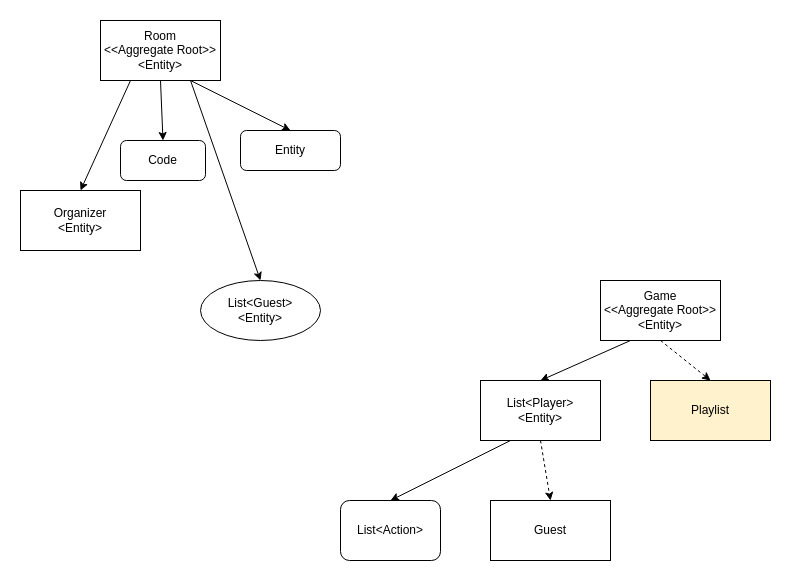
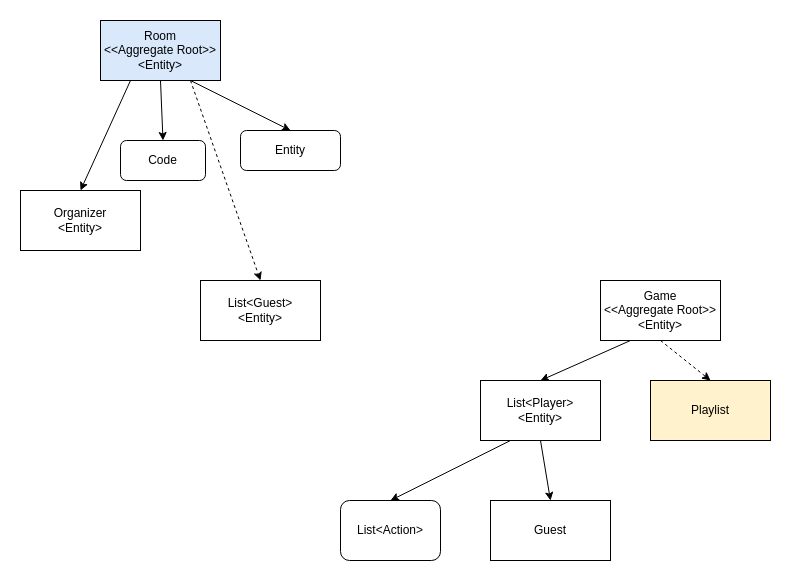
  <mxCell id="0" />
  <mxCell id="1" parent="0" />
- <mxCell id="2" value="Room&lt;br&gt;&amp;lt;&amp;lt;Aggregate Root&amp;gt;&amp;gt;&lt;br&gt;&amp;lt;Entity&amp;gt;" style="rounded=0;whiteSpace=wrap;html=1;" parent="1" vertex="1"><mxGeometry x="100" y="20" width="120" height="60" as="geometry" /></mxCell>
+ <mxCell id="2" value="Room&lt;br&gt;&amp;lt;&amp;lt;Aggregate Root&amp;gt;&amp;gt;&lt;br&gt;&amp;lt;Entity&amp;gt;" style="rounded=0;whiteSpace=wrap;html=1;fillColor=#dae8fc;" parent="1" vertex="1"><mxGeometry x="100" y="20" width="120" height="60" as="geometry" /></mxCell>
  <mxCell id="3" value="Organizer&lt;br&gt;&amp;lt;Entity&amp;gt;" style="rounded=0;whiteSpace=wrap;html=1;" parent="1" vertex="1"><mxGeometry x="20" y="190" width="120" height="60" as="geometry" /></mxCell>
- <mxCell id="4" value="List&amp;lt;Guest&amp;gt;&lt;br&gt;&amp;lt;Entity&amp;gt;" style="ellipse;whiteSpace=wrap;html=1;" parent="1" vertex="1"><mxGeometry x="200" y="280" width="120" height="60" as="geometry" /></mxCell>
+ <mxCell id="4" value="List&amp;lt;Guest&amp;gt;&lt;br&gt;&amp;lt;Entity&amp;gt;" style="rounded=0;whiteSpace=wrap;html=1;" parent="1" vertex="1"><mxGeometry x="200" y="280" width="120" height="60" as="geometry" /></mxCell>
  <mxCell id="5" value="Code" style="rounded=1;whiteSpace=wrap;html=1;" parent="1" vertex="1"><mxGeometry x="120" y="140" width="85" height="40" as="geometry" /></mxCell>
  <mxCell id="6" value="Entity" style="rounded=1;whiteSpace=wrap;html=1;" parent="1" vertex="1"><mxGeometry x="240" y="130" width="100" height="40" as="geometry" /></mxCell>
  <mxCell id="7" value="Game&lt;br&gt;&amp;lt;&amp;lt;Aggregate Root&amp;gt;&amp;gt;&lt;br&gt;&amp;lt;Entity&amp;gt;&lt;br&gt;" style="rounded=0;whiteSpace=wrap;html=1;" parent="1" vertex="1"><mxGeometry x="600" y="280" width="120" height="60" as="geometry" /></mxCell>
  <mxCell id="8" value="" style="endArrow=classic;html=1;exitX=0.25;exitY=1;exitDx=0;exitDy=0;entryX=0.5;entryY=0;entryDx=0;entryDy=0;" parent="1" source="2" target="3" edge="1"><mxGeometry width="50" height="50" relative="1" as="geometry"><mxPoint x="110" y="120" as="sourcePoint" /><mxPoint x="160" y="70" as="targetPoint" /></mxGeometry></mxCell>
  <mxCell id="9" value="" style="endArrow=classic;html=1;exitX=0.5;exitY=1;exitDx=0;exitDy=0;entryX=0.5;entryY=0;entryDx=0;entryDy=0;" parent="1" source="2" target="5" edge="1"><mxGeometry width="50" height="50" relative="1" as="geometry"><mxPoint x="250" y="100" as="sourcePoint" /><mxPoint x="300" y="50" as="targetPoint" /></mxGeometry></mxCell>
  <mxCell id="10" value="" style="endArrow=classic;html=1;exitX=0.75;exitY=1;exitDx=0;exitDy=0;entryX=0.5;entryY=0;entryDx=0;entryDy=0;" parent="1" source="2" target="6" edge="1"><mxGeometry width="50" height="50" relative="1" as="geometry"><mxPoint x="250" y="70" as="sourcePoint" /><mxPoint x="257.5" y="140" as="targetPoint" /></mxGeometry></mxCell>
  <mxCell id="11" value="List&amp;lt;Player&amp;gt;&lt;br&gt;&amp;lt;Entity&amp;gt;" style="rounded=0;whiteSpace=wrap;html=1;" parent="1" vertex="1"><mxGeometry x="480" y="380" width="120" height="60" as="geometry" /></mxCell>
  <mxCell id="12" value="" style="endArrow=classic;html=1;exitX=0.25;exitY=1;exitDx=0;exitDy=0;entryX=0.5;entryY=0;entryDx=0;entryDy=0;" parent="1" source="7" target="11" edge="1"><mxGeometry width="50" height="50" relative="1" as="geometry"><mxPoint x="670" y="420" as="sourcePoint" /><mxPoint x="720" y="370" as="targetPoint" /></mxGeometry></mxCell>
- <mxCell id="13" value="" style="endArrow=classic;html=1;exitX=0.75;exitY=1;exitDx=0;exitDy=0;entryX=0.5;entryY=0;entryDx=0;entryDy=0;" parent="1" source="2" target="4" edge="1"><mxGeometry width="50" height="50" relative="1" as="geometry"><mxPoint x="280" y="260" as="sourcePoint" /><mxPoint x="330" y="210" as="targetPoint" /></mxGeometry></mxCell>
+ <mxCell id="13" value="" style="endArrow=classic;html=1;exitX=0.75;exitY=1;exitDx=0;exitDy=0;entryX=0.5;entryY=0;entryDx=0;entryDy=0;dashed=1;" parent="1" source="2" target="4" edge="1"><mxGeometry width="50" height="50" relative="1" as="geometry"><mxPoint x="280" y="260" as="sourcePoint" /><mxPoint x="330" y="210" as="targetPoint" /></mxGeometry></mxCell>
  <mxCell id="14" value="List&amp;lt;Action&amp;gt;" style="rounded=1;whiteSpace=wrap;html=1;" parent="1" vertex="1"><mxGeometry x="340" y="500" width="100" height="60" as="geometry" /></mxCell>
  <mxCell id="15" value="" style="endArrow=classic;html=1;exitX=0.25;exitY=1;exitDx=0;exitDy=0;entryX=0.5;entryY=0;entryDx=0;entryDy=0;" parent="1" source="11" target="14" edge="1"><mxGeometry width="50" height="50" relative="1" as="geometry"><mxPoint x="610" y="530" as="sourcePoint" /><mxPoint x="660" y="480" as="targetPoint" /></mxGeometry></mxCell>
  <mxCell id="16" value="Guest" style="rounded=0;whiteSpace=wrap;html=1;" parent="1" vertex="1"><mxGeometry x="490" y="500" width="120" height="60" as="geometry" /></mxCell>
- <mxCell id="17" value="" style="endArrow=classic;html=1;exitX=0.5;exitY=1;exitDx=0;exitDy=0;entryX=0.5;entryY=0;entryDx=0;entryDy=0;dashed=1;" parent="1" source="11" target="16" edge="1"><mxGeometry width="50" height="50" relative="1" as="geometry"><mxPoint x="630" y="470" as="sourcePoint" /><mxPoint x="680" y="420" as="targetPoint" /></mxGeometry></mxCell>
+ <mxCell id="17" value="" style="endArrow=classic;html=1;exitX=0.5;exitY=1;exitDx=0;exitDy=0;entryX=0.5;entryY=0;entryDx=0;entryDy=0;" parent="1" source="11" target="16" edge="1"><mxGeometry width="50" height="50" relative="1" as="geometry"><mxPoint x="630" y="470" as="sourcePoint" /><mxPoint x="680" y="420" as="targetPoint" /></mxGeometry></mxCell>
  <mxCell id="18" value="Playlist" style="rounded=0;whiteSpace=wrap;html=1;fillColor=#fff2cc;" vertex="1" parent="1"><mxGeometry x="650" y="380" width="120" height="60" as="geometry" /></mxCell>
  <mxCell id="19" value="" style="endArrow=classic;html=1;exitX=0.5;exitY=1;exitDx=0;exitDy=0;entryX=0.5;entryY=0;entryDx=0;entryDy=0;dashed=1;" edge="1" parent="1" source="7" target="18"><mxGeometry width="50" height="50" relative="1" as="geometry"><mxPoint x="750" y="350" as="sourcePoint" /><mxPoint x="800" y="300" as="targetPoint" /></mxGeometry></mxCell>
